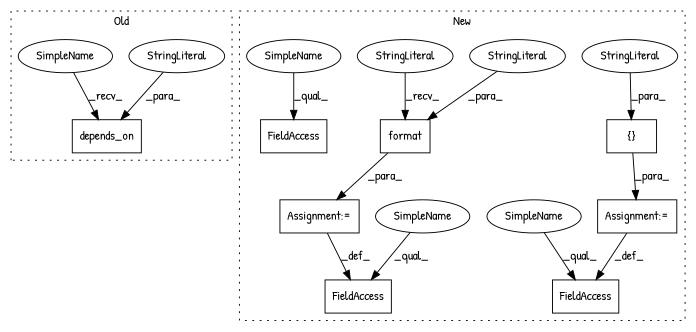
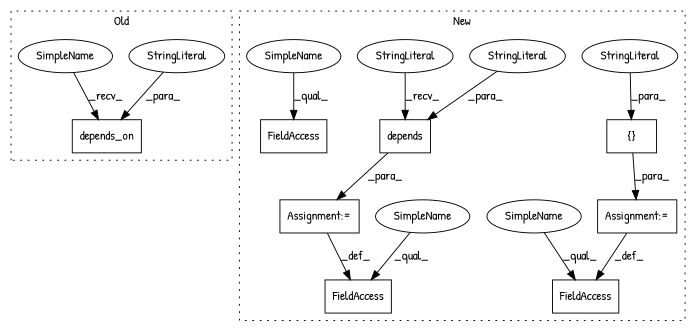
  digraph {
    fontname="Patrick Hand"
    node [a=45 l=4 s=2697 shape=box fontname="Patrick Hand"]
    edge [fontname="Patrick Hand"]
    n1 [a=32 l="11,1" label=depends_on s="2837,2870"]
    n2 [l=22 label=StringLiteral s=2848 shape=ellipse]
    n3 [a=42 label=SimpleName s=2832 shape=ellipse]
    n4 [a=4 l="1,1" label="{}" s="2729,2755"]
    n5 [a=22 l=18 label=FieldAccess]
    n6 [a=22 l=18 label=FieldAccess]
    n7 [a=22 l=15 label=FieldAccess s=2635]
-   n8 [a=32 l="7,1" label=format s="2669,2690"]
+   n8 [a=32 l="7,1" label=depends s="2669,2690"]
    n9 [l=25 label=StringLiteral s=2730 shape=ellipse]
    n10 [l=14 label=StringLiteral s=2676 shape=ellipse]
    n11 [l=17 label=StringLiteral s=2651 shape=ellipse]
    n12 [a=7 l=1 label="Assignment:=" s=2650]
    n13 [a=7 l=2 label="Assignment:=" s=2715]
    n14 [a=42 label=SimpleName shape=ellipse]
    n15 [a=42 label=SimpleName s=2635 shape=ellipse]
    n16 [a=42 label=SimpleName shape=ellipse]
    subgraph cluster_1 {
      label=Old
      style=dotted
      n1
      n2
      n3
    }
    subgraph cluster_2 {
      label=New
      style=dotted
      n4
      n5
      n6
      n7
      n8
      n9
      n10
      n11
      n12
      n13
      n14
      n15
      n16
    }
    n2 -> n1 [label=_para_]
    n3 -> n1 [label=_recv_]
    n4 -> n13 [label=_para_]
    n8 -> n12 [label=_para_]
    n9 -> n4 [label=_para_]
    n10 -> n8 [label=_para_]
    n11 -> n8 [label=_recv_]
    n12 -> n7 [label=_def_]
    n13 -> n5 [label=_def_]
    n14 -> n5 [label=_qual_]
    n15 -> n7 [label=_qual_]
    n16 -> n6 [label=_qual_]
  }
